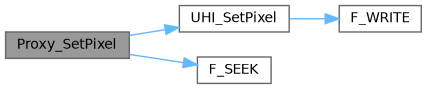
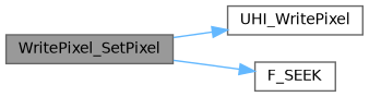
  digraph {
    rankdir=LR
    node [color=grey40 fillcolor=white fontname=Helvetica fontsize=10 shape=box style=filled]
    edge [color=steelblue1 fontname=Helvetica fontsize=10 labelfontname=Helvetica labelfontsize=10 style=solid]
-   n1 [color=gray40 fillcolor=grey60 fontcolor=black height=0.2 label=Proxy_SetPixel width=0.4]
-   n2 [height=0.2 label=UHI_SetPixel width=0.4]
+   n1 [color=gray40 fillcolor=grey60 fontcolor=black height=0.2 label=WritePixel_SetPixel width=0.4]
+   n2 [height=0.2 label=UHI_WritePixel width=0.4]
    n3 [height=0.2 label=F_SEEK width=0.4]
-   n4 [height=0.2 label=F_WRITE width=0.4]
    n1 -> n2
    n1 -> n3
-   n2 -> n4
  }
